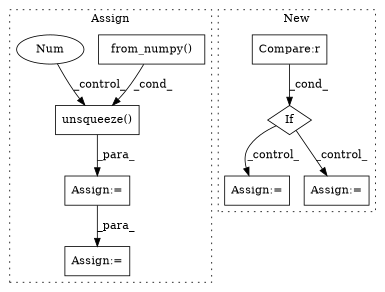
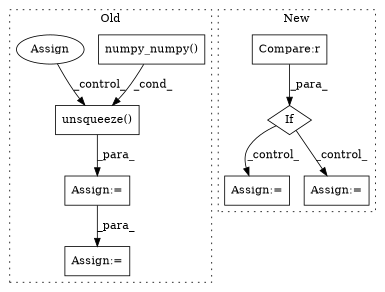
  digraph {
    node [a=68 l=3 shape=box]
-   n1 [a=75 l="17,1" label="from_numpy()" s="1274,1295"]
+   n1 [a=75 l="17,1" label="numpy_numpy()" s="1274,1295"]
    n2 [label="Assign:=" s=1527]
    n3 [a=75 l="33,1" label="unsqueeze()" s="1274,1308"]
-   n4 [a=76 l=1 label=Num s=1307 shape=ellipse]
+   n4 [a=76 l=1 label=Assign s=1307 shape=ellipse]
    n5 [label="Assign:=" s=1465]
    n6 [a=96 label=If s=1344 shape=diamond]
    n7 [l=15 label="Assign:=" s=1841]
    n8 [a=40 l=60 label="Compare:r" s=1347]
    n9 [l=13 label="Assign:=" s=1599]
    subgraph cluster_1 {
-     label=Assign
+     label=Old
      style=dotted
      n1
      n2
      n3
      n4
      n5
    }
    subgraph cluster_2 {
      label=New
      style=dotted
      n6
      n7
      n8
      n9
    }
    n1 -> n3 [label=_cond_]
    n3 -> n5 [label=_para_]
    n4 -> n3 [label=_control_]
    n5 -> n2 [label=_para_]
    n6 -> n7 [label=_control_]
    n6 -> n9 [label=_control_]
-   n8 -> n6 [label=_cond_]
+   n8 -> n6 [label=_para_]
  }
